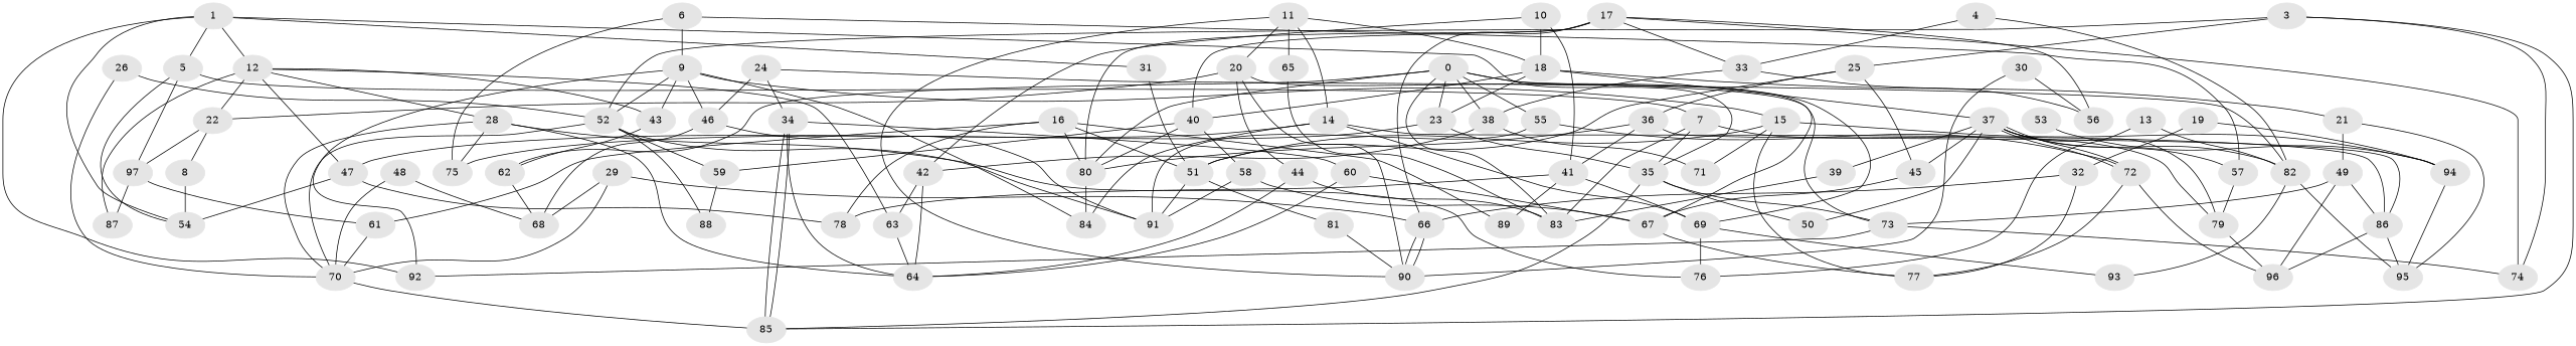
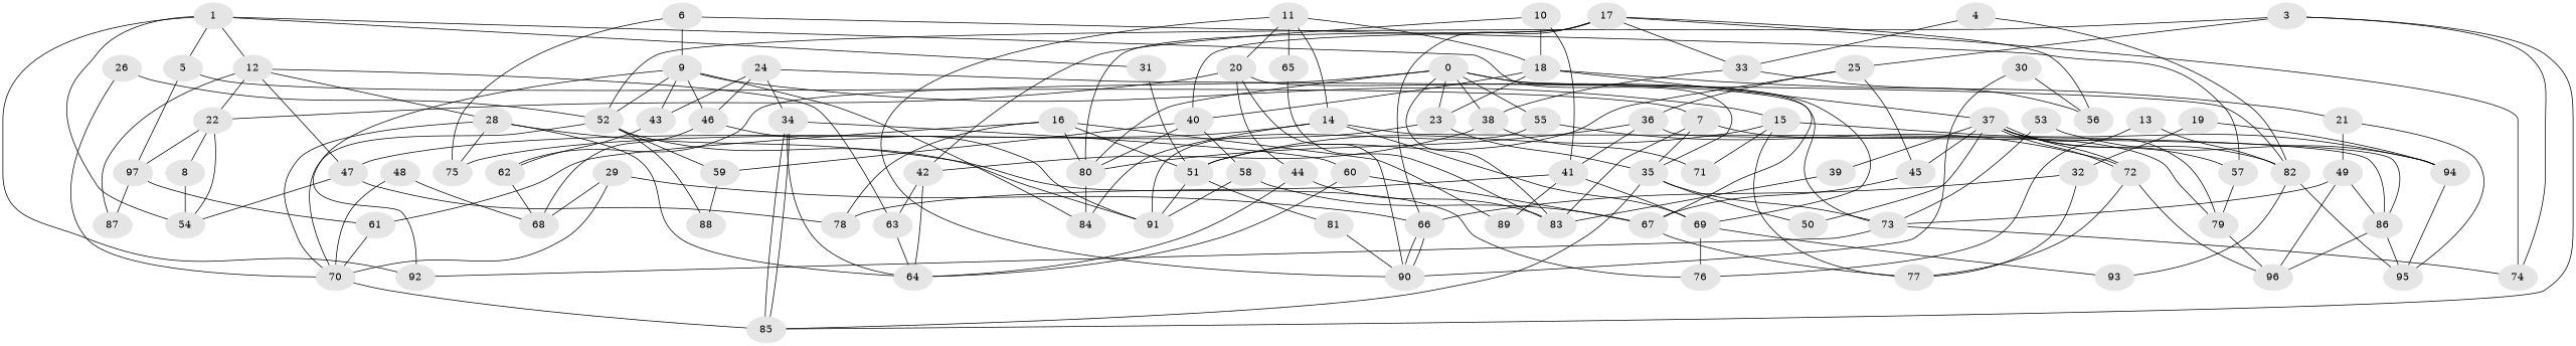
  graph {
    node [color=gray90 style=filled]
    1
    5
    12
    31
    35
    54
    92
    7
    n9 [label=97]
    8
    22
    28
    47
    63
    87
    51
    85
    73
    50
    n20 [label=0]
    23
    38
    55
    62
    67
    69
    80
    83
    75
    42
    71
    72
    91
    68
    77
    76
    93
    84
    3
    25
    52
    74
    36
    45
    70
    59
    88
    4
    33
    82
    56
    95
    79
    61
    6
    9
    57
    15
    43
    46
    96
    94
    10
    18
    41
    40
    21
    37
    78
    89
    64
    11
    14
    20
    65
    90
    86
    44
    13
    81
    16
    17
    66
    58
    49
    39
    19
    32
    24
    34
    60
    26
    29
    30
    48
    53
    1 -- 5
    1 -- 12
    1 -- 31
    1 -- 35
    1 -- 54
    1 -- 92
-   5 -- 54
+   22 -- 54
    5 -- 7
    5 -- n9
    12 -- 22
    12 -- 28
    12 -- 47
    12 -- 63
    12 -- 87
    31 -- 51
    35 -- 85
    35 -- 73
    35 -- 50
    7 -- 35
    7 -- 83
    7 -- 79
    n9 -- 87
    n9 -- 61
    8 -- 54
    22 -- n9
    22 -- 8
    28 -- 75
    28 -- 76
    28 -- 70
    28 -- 64
    47 -- 54
    47 -- 78
    63 -- 64
    51 -- 91
    51 -- 81
    73 -- 92
    73 -- 74
    n20 -- 23
    n20 -- 38
    n20 -- 55
    n20 -- 62
    n20 -- 67
    n20 -- 69
    n20 -- 80
    n20 -- 83
    23 -- 35
    23 -- 75
    38 -- 42
    38 -- 71
    55 -- 72
    55 -- 91
    62 -- 68
    67 -- 77
    69 -- 76
    69 -- 93
    80 -- 84
    42 -- 63
    42 -- 64
    72 -- 77
    72 -- 96
    3 -- 85
    3 -- 25
    3 -- 52
    3 -- 74
    25 -- 51
    25 -- 36
    25 -- 45
    52 -- 91
    52 -- 70
    52 -- 59
    52 -- 88
    36 -- 80
    36 -- 41
    36 -- 86
    45 -- 67
    70 -- 85
    59 -- 88
    4 -- 33
    4 -- 82
    33 -- 38
    33 -- 56
    82 -- 93
    82 -- 95
    79 -- 96
    61 -- 70
    6 -- 75
    6 -- 9
    6 -- 57
    9 -- 92
    9 -- 84
    9 -- 52
    9 -- 15
    9 -- 43
    9 -- 46
    57 -- 79
    15 -- 51
    15 -- 71
    15 -- 77
    15 -- 94
    43 -- 62
    46 -- 91
    46 -- 68
    94 -- 95
    10 -- 42
    10 -- 18
    10 -- 41
    18 -- 23
    18 -- 40
    18 -- 21
    18 -- 37
    41 -- 69
    41 -- 78
    41 -- 89
    40 -- 80
    40 -- 59
    40 -- 58
    21 -- 95
    21 -- 49
    37 -- 50
    37 -- 72
    37 -- 72
    37 -- 45
    37 -- 82
    37 -- 79
    37 -- 57
    37 -- 39
    11 -- 18
    11 -- 14
    11 -- 20
    11 -- 65
    11 -- 90
    14 -- 47
    14 -- 69
    14 -- 84
    14 -- 86
    20 -- 22
    20 -- 73
    20 -- 90
    20 -- 44
    65 -- 83
    86 -- 95
    86 -- 96
    44 -- 83
    44 -- 64
    13 -- 76
    13 -- 82
    81 -- 90
    16 -- 51
    16 -- 80
    16 -- 61
    16 -- 78
    16 -- 89
    17 -- 80
    17 -- 74
    17 -- 33
    17 -- 56
    17 -- 40
    17 -- 66
    66 -- 90
    66 -- 90
    58 -- 67
    58 -- 91
    49 -- 73
    49 -- 96
    49 -- 86
    39 -- 83
    19 -- 94
    19 -- 32
    32 -- 77
    32 -- 66
    24 -- 82
-   12 -- 43
+   24 -- 43
    24 -- 46
    24 -- 34
    34 -- 85
    34 -- 85
    34 -- 64
    34 -- 60
    60 -- 67
    60 -- 64
    26 -- 52
    26 -- 70
    29 -- 68
    29 -- 70
    29 -- 66
    30 -- 56
    30 -- 90
    48 -- 68
    48 -- 70
+   53 -- 73
    53 -- 94
  }
